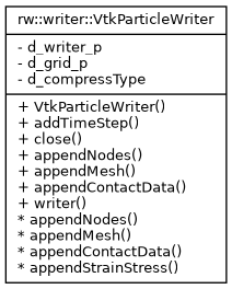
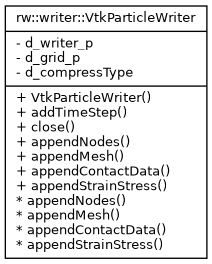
  digraph {
-   n1 [color=black fillcolor=white fontcolor=black fontname=Helvetica fontsize=10 height=0.2 label="{rw::writer::VtkParticleWriter\n|- d_writer_p\l- d_grid_p\l- d_compressType\l|+ VtkParticleWriter()\l+ addTimeStep()\l+ close()\l+ appendNodes()\l+ appendMesh()\l+ appendContactData()\l+ writer()\l* appendNodes()\l* appendMesh()\l* appendContactData()\l* appendStrainStress()\l}" shape=record style=filled width=0.4]
+   n1 [color=black fillcolor=white fontcolor=black fontname=Helvetica fontsize=10 height=0.2 label="{rw::writer::VtkParticleWriter\n|- d_writer_p\l- d_grid_p\l- d_compressType\l|+ VtkParticleWriter()\l+ addTimeStep()\l+ close()\l+ appendNodes()\l+ appendMesh()\l+ appendContactData()\l+ appendStrainStress()\l* appendNodes()\l* appendMesh()\l* appendContactData()\l* appendStrainStress()\l}" shape=record style=filled width=0.4]
  }
